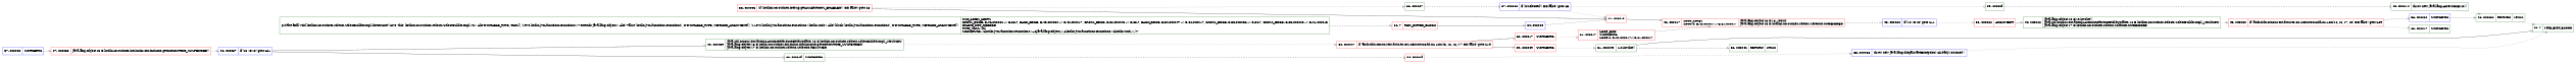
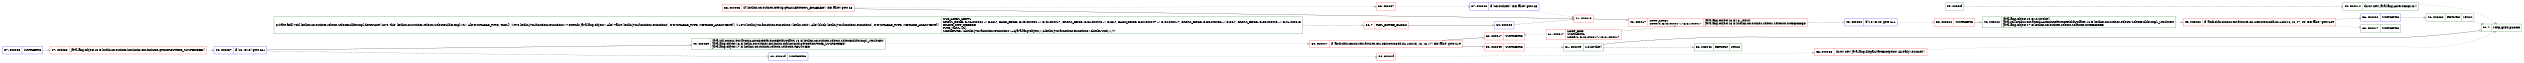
  digraph {
    rankdir=LR
    node [color=red shape=record]
    edge [arrowhead=onormal style=dotted]
    n1 [label="{32\:\ ?|THIS_ENTER_BLOCK\l}"]
    n2 [color=blue label="{34\:\ 0x0000}"]
    n3 [label="{41\:\ 0x0015}"]
    n4 [label="{35\:\ 0x0005|if (kotlinx.coroutines.Debug.getASSERTIONS_ENABLED() == false) goto L8\l}"]
-   n5 [color=darkgreen label="{36\:\ 0x0007}"]
-   n6 [color=blue label="{37\:\ 0x000c|if (isSelected() == false) goto L5\l}"]
+   n5 [label="{36\:\ 0x0007}"]
+   n6 [color=blue label="{37\:\ 0x000c|if (coroutines() == false) goto L5\l}"]
    n7 [label="{42\:\ 0x0017|LOOP_LINES\lLOOP:0: B:42:0x0017\-\>B:61:0x0017\l|java.lang.Object r3 = r8._result\ljava.lang.Object r5 = kotlinx.coroutines.selects.SelectKt.UNDECIDED\l}"]
    n8 [color=darkgreen label="{39\:\ 0x000f}"]
    n9 [color=darkgreen label="{40\:\ 0x0014|throw new java.lang.AssertionError()\l}"]
    n10 [color=darkgreen label="{33\:\ ?|MTH_EXIT_BLOCK\l}"]
    n11 [color=blue label="{43\:\ 0x0020|if (r3 != r5) goto L11\l}"]
-   n12 [label="{58\:\ 0x0022|ARGUMENT\l}"]
+   n12 [label="{58\:\ 0x0022|SYNTHETIC\l}"]
    n13 [color=blue label="{57\:\ 0x0033|SYNTHETIC\l}"]
    n14 [label="{47\:\ 0x0033|java.lang.Object r5 = kotlin.coroutines.intrinsics.IntrinsicsKt.getCOROUTINE_SUSPENDED()\l}"]
    n15 [color=darkgreen label="{44\:\ 0x0022|java.lang.Object r5 = r9.invoke()\ljava.util.concurrent.atomic.AtomicReferenceFieldUpdater r6 = kotlinx.coroutines.selects.SelectBuilderImpl._result$FU\ljava.lang.Object r7 = kotlinx.coroutines.selects.SelectKt.UNDECIDED\l}"]
    n16 [color=blue label="{48\:\ 0x0037|if (r3 != r5) goto L21\l}"]
    n17 [color=darkgreen label="{49\:\ 0x0039|java.util.concurrent.atomic.AtomicReferenceFieldUpdater r5 = kotlinx.coroutines.selects.SelectBuilderImpl._result$FU\ljava.lang.Object r6 = kotlin.coroutines.intrinsics.IntrinsicsKt.getCOROUTINE_SUSPENDED()\ljava.lang.Object r7 = kotlinx.coroutines.selects.SelectKt.RESUMED\l}"]
-   n18 [color=darkgreen label="{60\:\ 0x004f|SYNTHETIC\l}"]
+   n18 [color=blue label="{60\:\ 0x004f|SYNTHETIC\l}"]
    n19 [label="{50\:\ 0x0047|if (androidx.concurrent.futures.C0125xc40028dd.m112m(r5, r8, r6, r7) == false) goto L19\l}"]
    n20 [label="{54\:\ 0x004f}"]
    n21 [label="{59\:\ 0x0049|SYNTHETIC\l}"]
    n22 [label="{62\:\ 0x0017|SYNTHETIC\l}"]
    n23 [color=darkgreen label="{51\:\ 0x0049|r10.invoke()\l}"]
    n24 [label="{61\:\ 0x0017|LOOP_END\lSYNTHETIC\lLOOP:0: B:42:0x0017\-\>B:61:0x0017\l}"]
    n25 [color=darkgreen label="{52\:\ 0x004c|RETURN\l|return\l}"]
-   n26 [color=blue label="{55\:\ 0x0056|throw new java.lang.IllegalStateException(\"Already resumed\")\l}"]
+   n26 [label="{55\:\ 0x0056|throw new java.lang.IllegalStateException(\"Already resumed\")\l}"]
    n27 [label="{45\:\ 0x0030|if (androidx.concurrent.futures.C0125xc40028dd.m112m(r6, r8, r7, r5) == false) goto L29\l}"]
    n28 [color=blue label="{56\:\ 0x0032|SYNTHETIC\l}"]
    n29 [color=darkgreen label="{63\:\ 0x0017|SYNTHETIC\l}"]
    n30 [color=darkgreen label="{46\:\ 0x0032|RETURN\l|return\l}"]
    n31 [color=darkgreen label="{private final void kotlinx.coroutines.selects.SelectBuilderImpl.doResume((r8v0 'this' kotlinx.coroutines.selects.SelectBuilderImpl\<R\> A[IMMUTABLE_TYPE, THIS]), (r9v0 kotlin.jvm.functions.Function0\<? extends java.lang.Object\> A[D('value' kotlin.jvm.functions.Function0), IMMUTABLE_TYPE, METHOD_ARGUMENT]), (r10v0 kotlin.jvm.functions.Function0\<kotlin.Unit\> A[D('block' kotlin.jvm.functions.Function0), IMMUTABLE_TYPE, METHOD_ARGUMENT]))  | USE_LINES_HINTS\lCROSS_EDGE: B:46:0x0032 \-\> B:33:?, BACK_EDGE: B:45:0x0030 \-\> B:42:0x0017, CROSS_EDGE: B:52:0x004c \-\> B:33:?, BACK_EDGE: B:50:0x0047 \-\> B:42:0x0017, CROSS_EDGE: B:55:0x0056 \-\> B:33:?, CROSS_EDGE: B:35:0x0005 \-\> B:41:0x0015\lINLINE_NOT_NEEDED\lTYPE_VARS: [R]\lSIGNATURE: (Lkotlin\/jvm\/functions\/Function0\<+Ljava\/lang\/Object;\>;Lkotlin\/jvm\/functions\/Function0\<Lkotlin\/Unit;\>;)V\l}"]
    n1 -> n2 [style=solid]
    n2 -> n3 [arrowhead=odot style=dashed]
    n3 -> n7 [style=solid]
    n4 -> n3 [style=solid]
    n4 -> n5
-   n5 -> n6 [arrowhead=odot style=dashed]
+   n5 -> n6 [arrowhead=odot]
    n6 -> n3
-   n6 -> n8 [arrowhead=odot]
    n7 -> n11 [arrowhead=odot style=dashed]
    n8 -> n9 [arrowhead=odot style=dashed]
-   n9 -> n30
+   n9 -> n10
    n11 -> n12 [arrowhead=odot]
    n12 -> n15 [style=solid]
    n13 -> n14 [style=dashed]
    n14 -> n16
    n15 -> n27
    n16 -> n17 [arrowhead=odot style=solid]
-   n16 -> n18 [arrowhead=odot style=solid]
+   n16 -> n18 [arrowhead=odot style=dashed]
    n17 -> n19
-   n18 -> n20 [arrowhead=odot style=dashed]
+   n18 -> n20 [arrowhead=odot]
    n19 -> n21 [style=solid]
    n19 -> n22 [arrowhead=odot style=solid]
    n20 -> n26
    n21 -> n23
-   n22 -> n24 [arrowhead=odot]
+   n24 -> n22 [arrowhead=odot]
    n23 -> n10 [arrowhead=odot style=solid]
    n23 -> n25 [style=dashed]
    n24 -> n7 [style=dashed]
    n26 -> n10 [arrowhead=odot]
    n27 -> n28 [arrowhead=odot style=dashed]
    n27 -> n29 [arrowhead=odot]
    n28 -> n30 [style=dashed]
    n30 -> n10 [arrowhead=odot]
    n31 -> n1 [style=dashed]
  }
